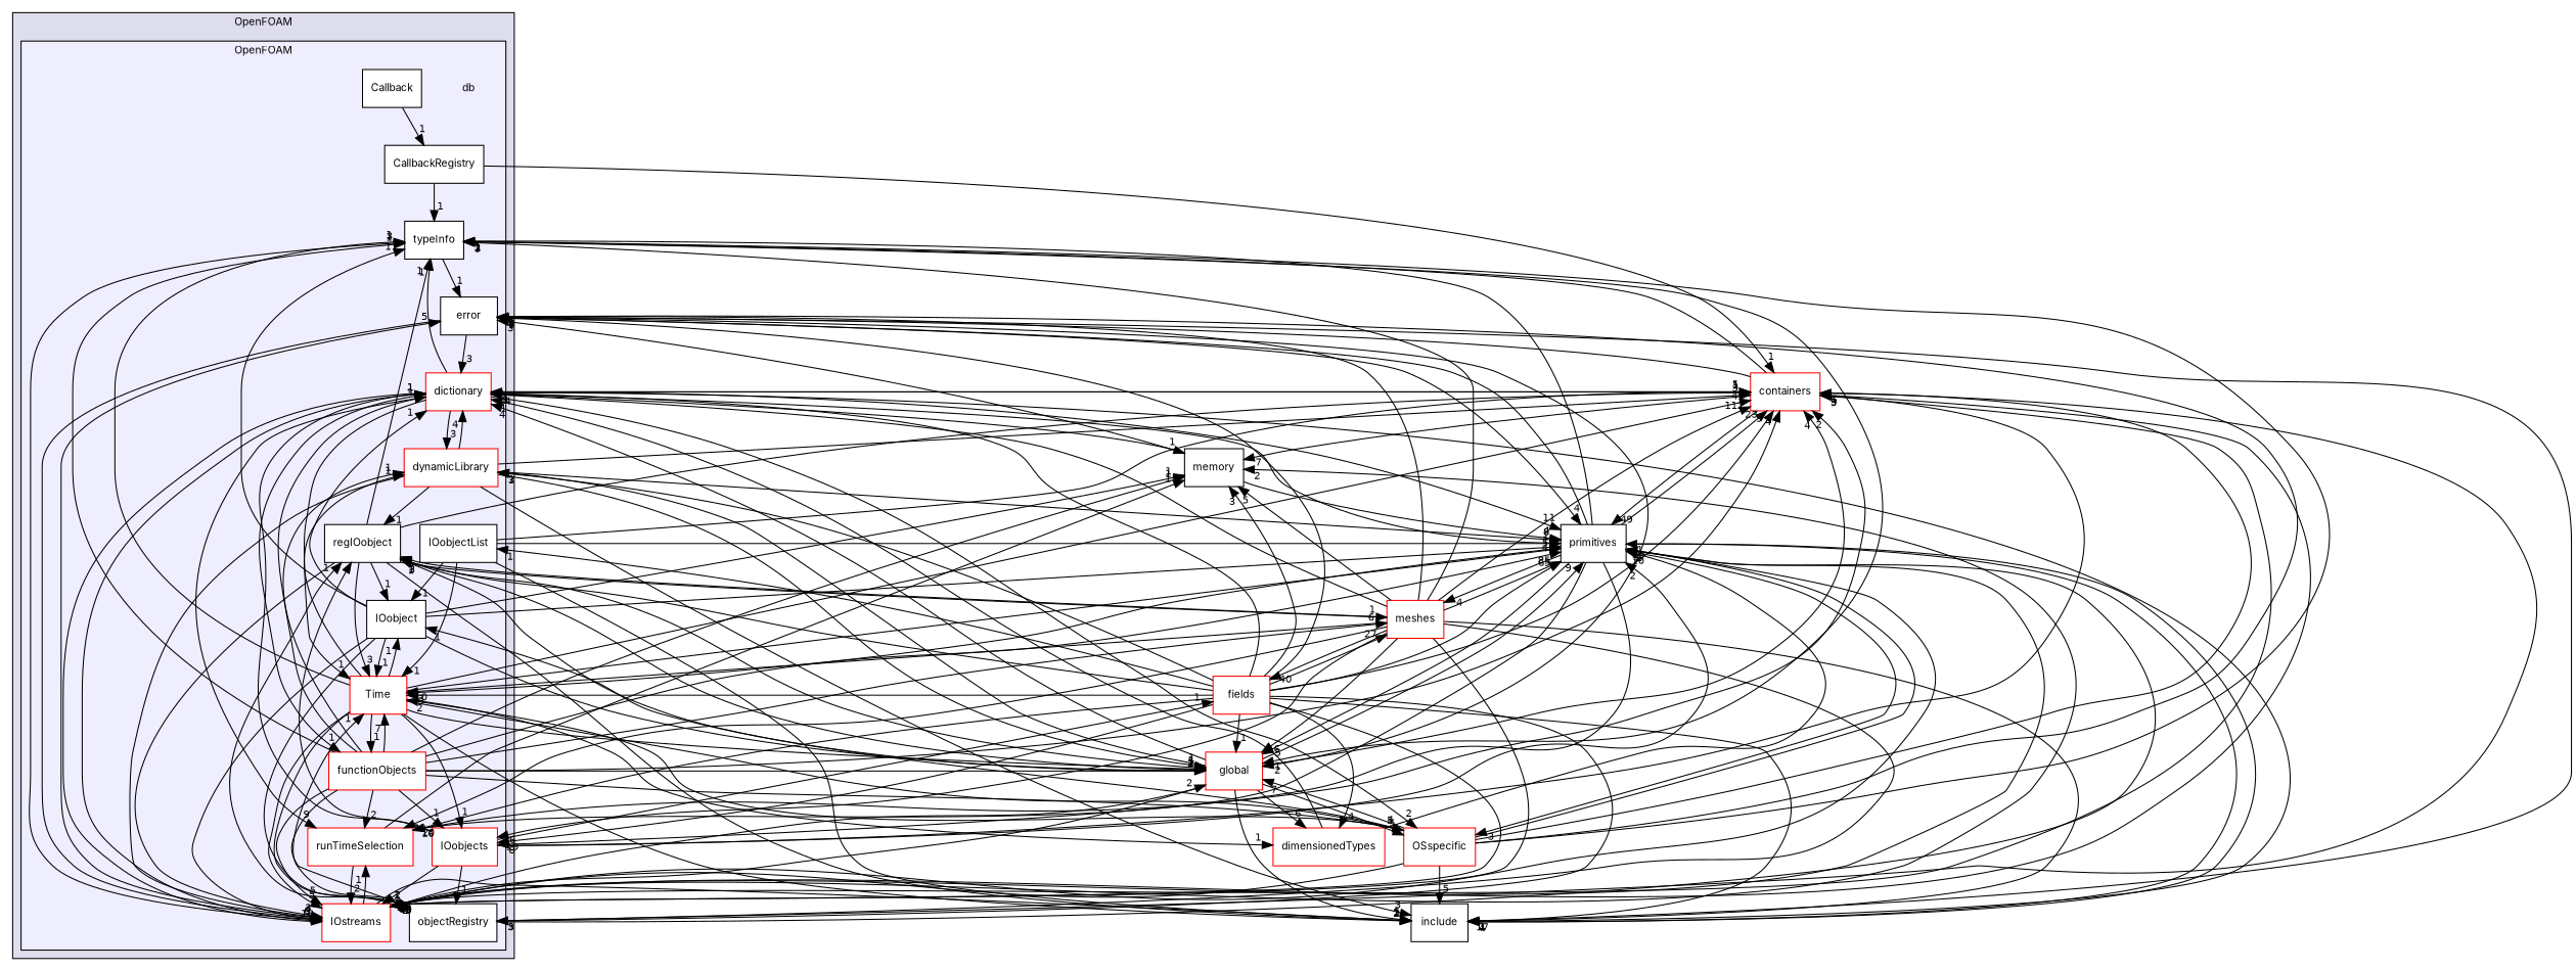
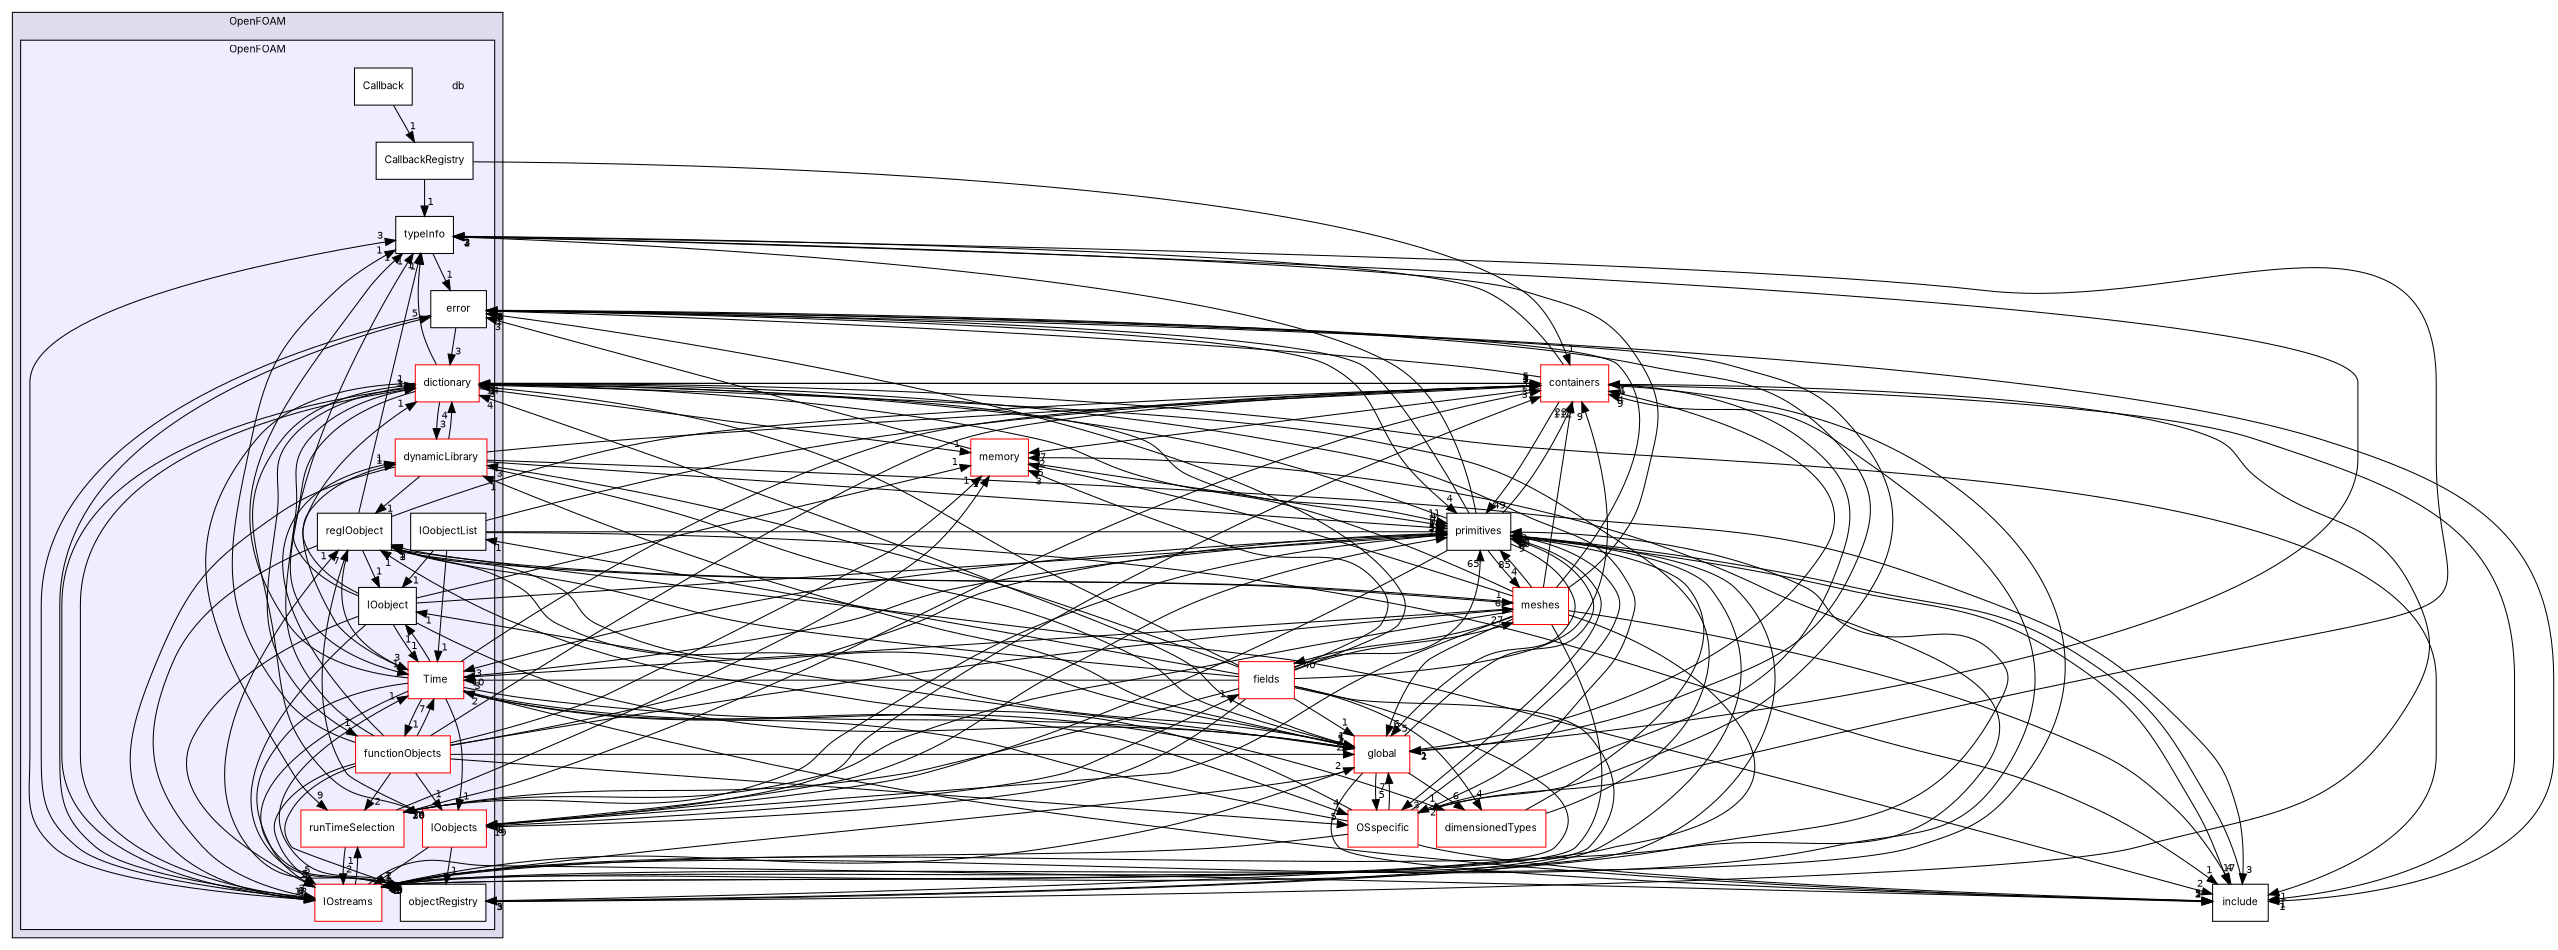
  digraph {
    compound=true
    fontname=Inter
    node [fontname=Inter fontsize=10 shape=box color=red fillcolor=white style=filled]
    edge [fontname=Inter headlabel=1 labeldistance=1.5 labelfontname=Helvetica labelfontsize=10]
    n1 [label=db shape=plaintext color="" fillcolor="" style=""]
    n2 [color=black label=Callback]
    n3 [color=black label=CallbackRegistry]
    n4 [label=dictionary]
    n5 [label=dynamicLibrary]
    n6 [color=black label=error]
    n7 [label=functionObjects]
    n8 [color=black label=IOobject]
    n9 [color=black label=IOobjectList]
    n10 [label=IOobjects]
    n11 [label=IOstreams]
    n12 [color=black label=objectRegistry]
    n13 [color=black label=regIOobject]
    n14 [label=runTimeSelection]
    n15 [label=Time]
    n16 [color=black label=typeInfo]
    n17 [label=containers fillcolor="" style=""]
-   n18 [color=black label=memory fillcolor="" style=""]
+   n18 [label=memory fillcolor="" style=""]
    n19 [color=black label=primitives fillcolor="" style=""]
    n20 [label=include color="" fillcolor="" style=""]
    n21 [label=OSspecific fillcolor="" style=""]
    n22 [label=global fillcolor="" style=""]
    n23 [label=meshes fillcolor="" style=""]
    n24 [label=fields fillcolor="" style=""]
    n25 [label=dimensionedTypes fillcolor="" style=""]
    subgraph cluster_1 {
      bgcolor="#ddddee"
      fontsize=10
      label=OpenFOAM
      pencolor=black
      subgraph cluster_2 {
        bgcolor="#eeeeff"
        fontsize=10
        label=OpenFOAM
        pencolor=black
        n1
        n2
        n3
        n4
        n5
        n6
        n7
        n8
        n9
        n10
        n11
        n12
        n13
        n14
        n15
        n16
      }
    }
    n2 -> n3
    n3 -> n16
    n3 -> n17
    n4 -> n5 [headlabel=3]
    n4 -> n7
    n4 -> n11 [headlabel=18]
    n4 -> n14 [headlabel=9]
    n4 -> n15
    n4 -> n16
    n4 -> n17 [headlabel=5]
    n4 -> n18
    n4 -> n19 [headlabel=11]
    n4 -> n20
    n4 -> n21 [headlabel=2]
    n5 -> n4 [headlabel=4]
    n5 -> n11 [headlabel=4]
    n5 -> n13
    n5 -> n17 [headlabel=3]
    n5 -> n19 [headlabel=8]
    n5 -> n20 [headlabel=3]
    n5 -> n22
    n6 -> n4 [headlabel=3]
    n6 -> n11 [headlabel=6]
    n6 -> n19 [headlabel=4]
    n6 -> n20
    n6 -> n22 [headlabel=2]
    n7 -> n4 [headlabel=3]
    n7 -> n5
    n7 -> n10
    n7 -> n11 [headlabel=5]
    n7 -> n12 [headlabel=2]
    n7 -> n14 [headlabel=2]
    n7 -> n15 [headlabel=7]
    n7 -> n16
    n7 -> n17 [headlabel=4]
    n7 -> n18
    n7 -> n19 [headlabel=4]
    n7 -> n21 [headlabel=5]
    n7 -> n22 [headlabel=2]
    n7 -> n23 [headlabel=6]
    n8 -> n4
    n8 -> n11 [headlabel=3]
    n8 -> n12
    n8 -> n15
    n8 -> n16
    n8 -> n18
    n8 -> n19
    n8 -> n22
    n9 -> n8
    n9 -> n15
    n9 -> n17
    n9 -> n19
    n9 -> n20
    n10 -> n4
    n10 -> n11 [headlabel=2]
    n10 -> n12
    n10 -> n13 [headlabel=7]
    n10 -> n17 [headlabel=3]
    n10 -> n19 [headlabel=2]
    n10 -> n24
    n11 -> n4
    n11 -> n6 [headlabel=5]
    n11 -> n14
    n11 -> n16 [headlabel=3]
    n11 -> n17 [headlabel=9]
    n11 -> n18 [headlabel=2]
    n11 -> n19 [headlabel=37]
    n11 -> n20 [headlabel=2]
    n11 -> n22 [headlabel=2]
    n12 -> n13
    n12 -> n15
    n12 -> n17
    n12 -> n19 [headlabel=2]
    n13 -> n8
    n13 -> n11 [headlabel=3]
    n13 -> n15 [headlabel=3]
    n13 -> n16
    n13 -> n17
    n13 -> n20 [headlabel=2]
    n13 -> n22
    n13 -> n23
    n14 -> n11 [headlabel=2]
    n14 -> n17 [headlabel=2]
    n14 -> n18
    n15 -> n5
    n15 -> n7
    n15 -> n8
    n15 -> n10
    n15 -> n11 [headlabel=5]
    n15 -> n12
    n15 -> n16
    n15 -> n17 [headlabel=4]
    n15 -> n19 [headlabel=5]
    n15 -> n20
    n15 -> n21 [headlabel=4]
    n15 -> n22 [headlabel=5]
    n15 -> n25
    n16 -> n6
    n16 -> n22
    n17 -> n4
    n17 -> n6 [headlabel=8]
    n17 -> n11 [headlabel=40]
    n17 -> n16 [headlabel=2]
    n17 -> n18 [headlabel=7]
    n17 -> n19 [headlabel=49]
    n18 -> n6 [headlabel=3]
    n18 -> n19 [headlabel=4]
    n19 -> n4 [headlabel=5]
    n19 -> n6 [headlabel=6]
    n19 -> n10 [headlabel=8]
    n19 -> n11 [headlabel=40]
    n19 -> n14 [headlabel=16]
    n19 -> n15 [headlabel=3]
    n19 -> n16
    n19 -> n17 [headlabel=23]
    n19 -> n20 [headlabel=4]
    n19 -> n21 [headlabel=3]
    n19 -> n22 [headlabel=5]
    n19 -> n23 [headlabel=4]
    n20 -> n19
    n21 -> n6 [headlabel=9]
    n21 -> n11 [headlabel=15]
    n21 -> n13
    n21 -> n15 [headlabel=2]
    n21 -> n16 [headlabel=3]
    n21 -> n17 [headlabel=6]
    n21 -> n19 [headlabel=4]
    n21 -> n20 [headlabel=5]
    n21 -> n22 [headlabel=7]
    n22 -> n4 [headlabel=4]
    n22 -> n5
    n22 -> n8
    n22 -> n11 [headlabel=8]
    n22 -> n13
    n22 -> n17 [headlabel=4]
    n22 -> n19 [headlabel=9]
    n22 -> n20 [headlabel=5]
    n22 -> n21 [headlabel=5]
    n22 -> n25 [headlabel=6]
    n23 -> n4 [headlabel=14]
    n23 -> n6
    n23 -> n10 [headlabel=6]
    n23 -> n11 [headlabel=45]
    n23 -> n12 [headlabel=5]
    n23 -> n13 [headlabel=5]
    n23 -> n14 [headlabel=30]
    n23 -> n15 [headlabel=10]
    n23 -> n16 [headlabel=3]
    n23 -> n17 [headlabel=112]
    n23 -> n18 [headlabel=5]
    n23 -> n19 [headlabel=85]
    n23 -> n20 [headlabel=17]
    n23 -> n22 [headlabel=6]
    n23 -> n24 [headlabel=40]
    n24 -> n4 [headlabel=3]
    n24 -> n5 [headlabel=3]
    n24 -> n6
    n24 -> n9
    n24 -> n10 [headlabel=19]
    n24 -> n11 [headlabel=5]
    n24 -> n12 [headlabel=3]
    n24 -> n13 [headlabel=3]
    n24 -> n14 [headlabel=20]
    n24 -> n15 [headlabel=3]
    n24 -> n17 [headlabel=9]
    n24 -> n18 [headlabel=3]
    n24 -> n19 [headlabel=65]
-   n24 -> n20
+   n17 -> n20
    n24 -> n22
    n24 -> n23 [headlabel=27]
    n24 -> n25 [headlabel=4]
    n25 -> n4
    n25 -> n19 [headlabel=10]
  }
